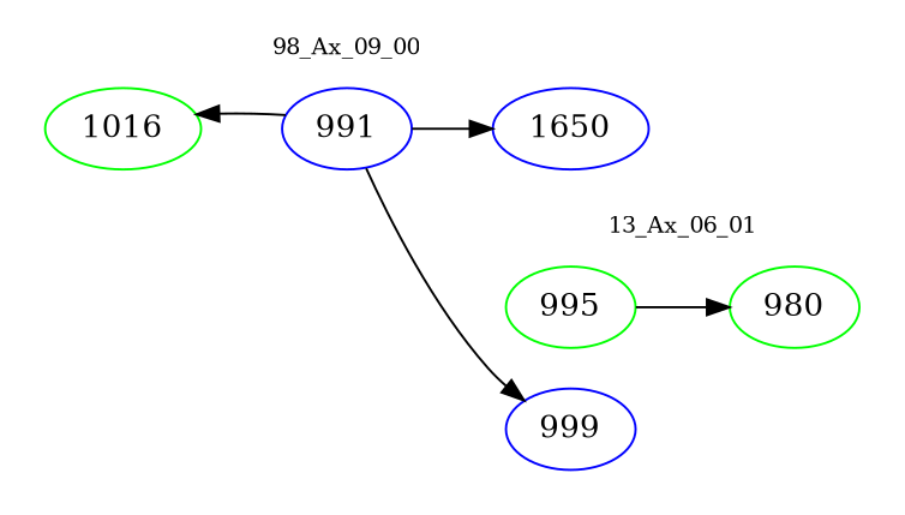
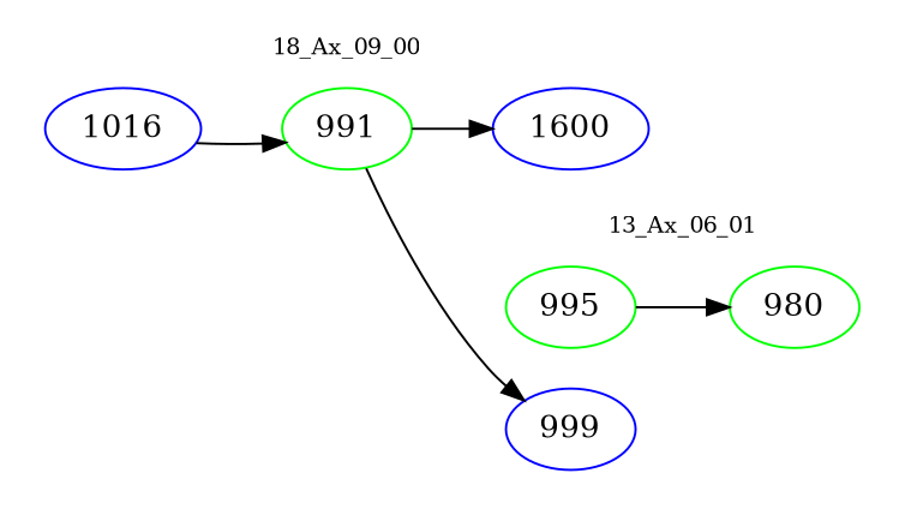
  digraph {
    rankdir=LR
    node [color=green]
    edge [color=black]
    n1 [label=995]
    n2 [label=980]
    n3 [color=blue label=999]
-   n4 [label=1016]
-   n5 [color=blue label=991]
-   n6 [color=blue label=1650]
+   n4 [color=blue label=1016]
+   n5 [label=991]
+   n6 [color=blue label=1600]
    subgraph cluster_1 {
      color=white
      fontsize=10
      label="13_Ax_06_01"
      n1
      n2
      n3
    }
    subgraph cluster_2 {
      color=white
      fontsize=10
-     label="98_Ax_09_00"
+     label="18_Ax_09_00"
      n4
      n5
      n6
    }
    n1 -> n2
-   n5 -> n4
+   n4 -> n5
    n5 -> n3
    n5 -> n6
  }
